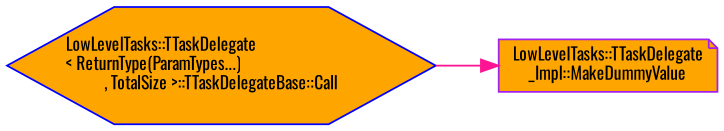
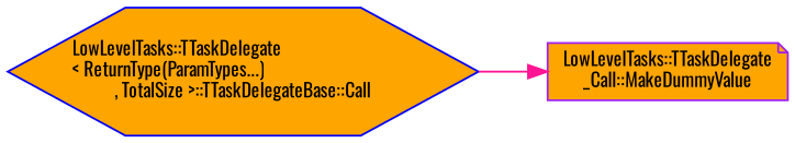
  digraph {
    rankdir=LR
    fontname=Oswald
    node [fillcolor=orange fontname=Oswald fontsize=10 style=filled]
    n1 [color=blue fontcolor=black height=0.2 label="LowLevelTasks::TTaskDelegate\l\< ReturnType(ParamTypes...)\l, TotalSize \>::TTaskDelegateBase::Call" shape=hexagon width=0.4]
-   n2 [color=purple height=0.2 label="LowLevelTasks::TTaskDelegate\l_Impl::MakeDummyValue" shape=note width=0.4]
+   n2 [color=purple height=0.2 label="LowLevelTasks::TTaskDelegate\l_Call::MakeDummyValue" shape=note width=0.4]
    n1 -> n2 [color=deeppink fontname=Oswald fontsize=10 labelfontname=Helvetica labelfontsize=10 style=solid]
  }
